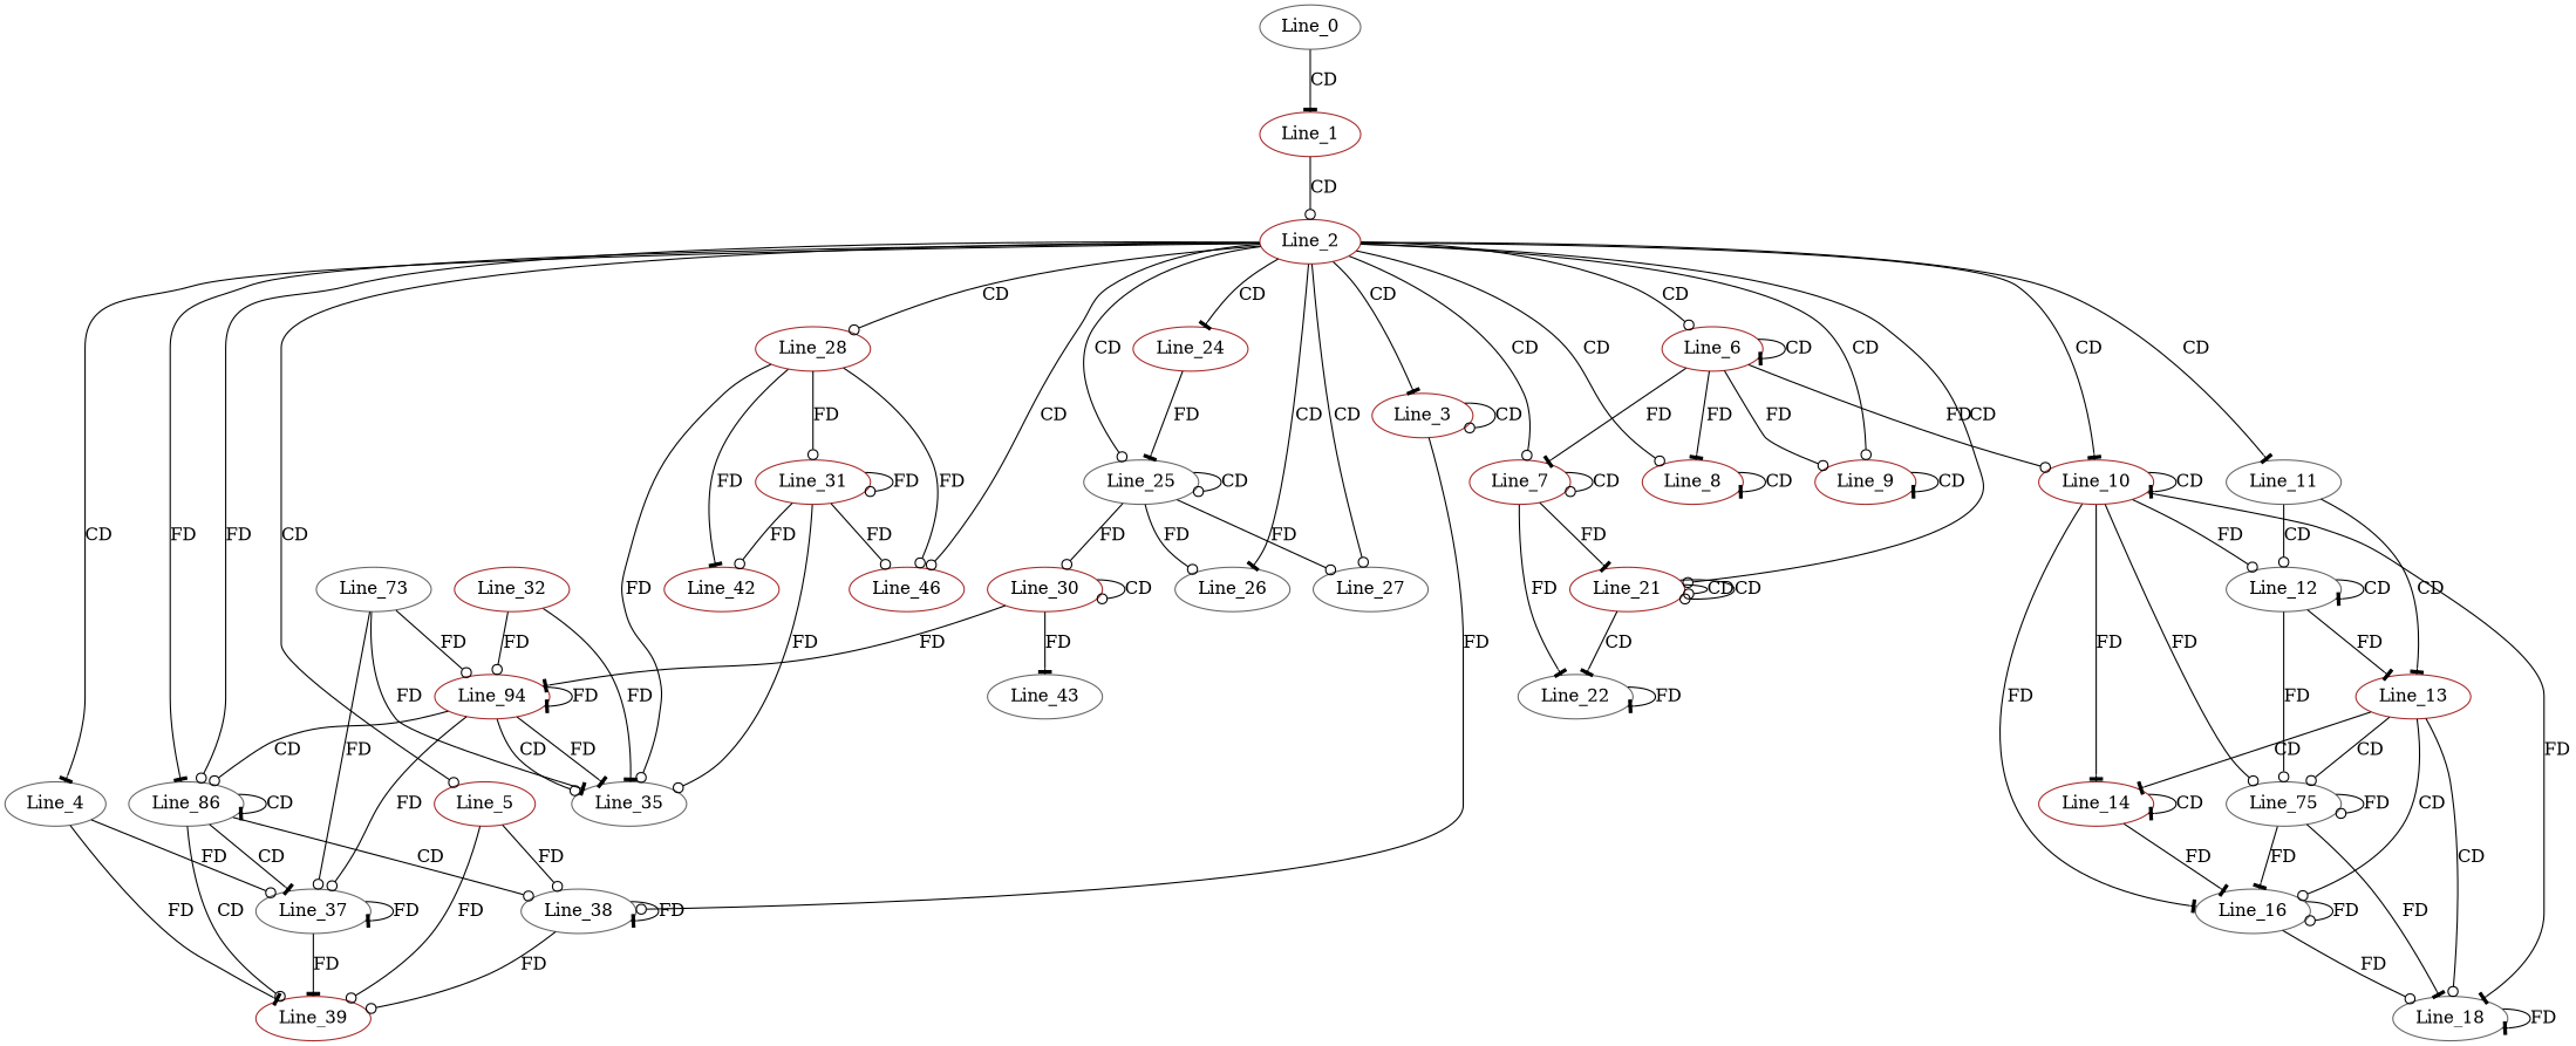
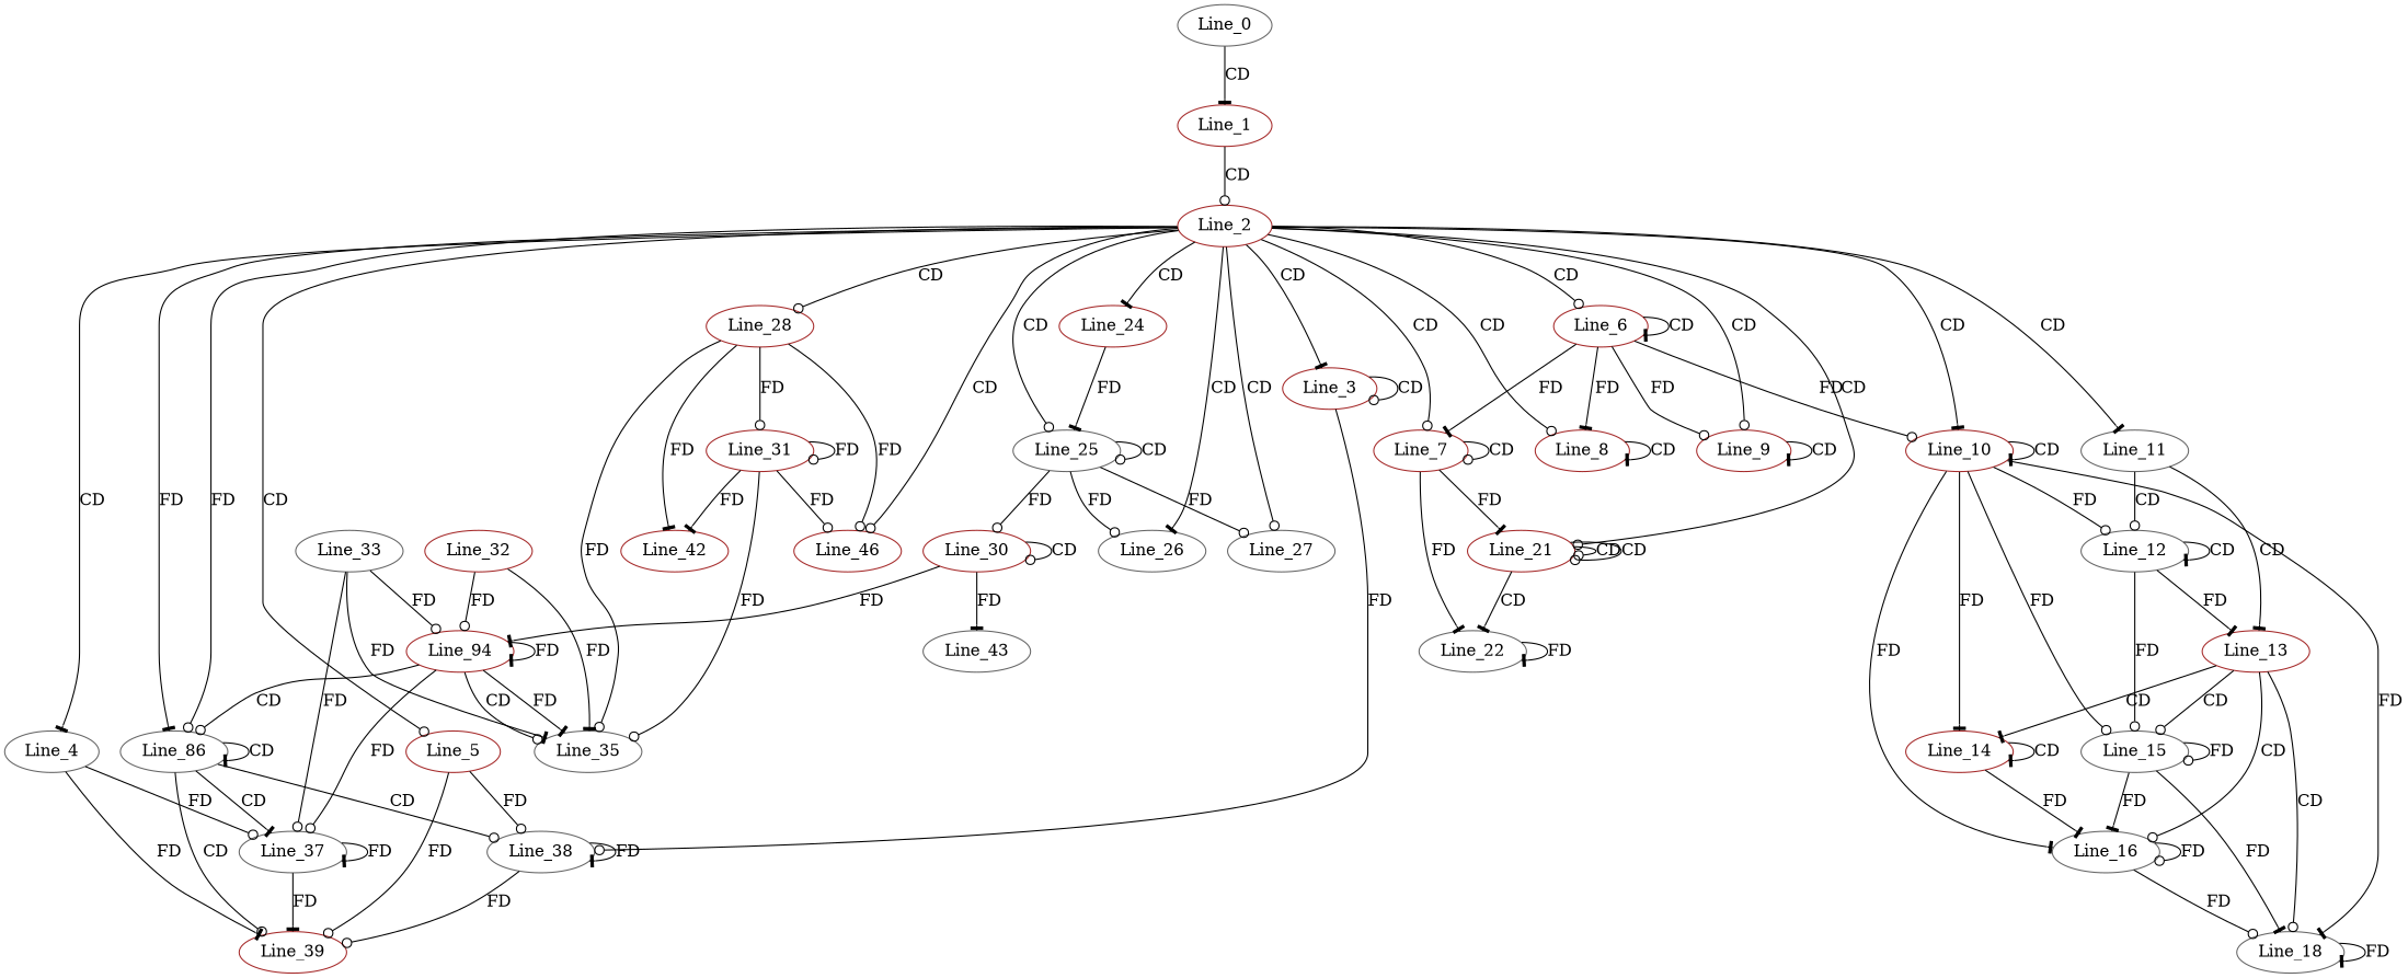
  digraph {
    node [color=brown]
    edge [arrowhead=odot]
    Line_0 [color=gray40]
    Line_1
    Line_2
    Line_3
    Line_4 [color=gray40]
    Line_5
    Line_6
    Line_7
    Line_8
    Line_9
    Line_10
    Line_11 [color=gray40]
    Line_21
    Line_24
    Line_25 [color=gray40]
    Line_26 [color=gray40]
    Line_27 [color=gray40]
    Line_28
    n19 [color=gray40 label=Line_86]
    Line_46
    Line_38 [color=gray40]
    Line_37 [color=gray40]
    Line_39
    Line_22 [color=gray40]
    Line_12 [color=gray40]
    Line_14
-   Line_15 [color=gray40 label=Line_75]
+   Line_15 [color=gray40]
    Line_16 [color=gray40]
    Line_18 [color=gray40]
    Line_13
    Line_30
    Line_31
    Line_35 [color=gray40]
    Line_42
    n35 [label=Line_94]
    Line_43 [color=gray40]
-   Line_33 [color=gray40 label=Line_73]
+   Line_33 [color=gray40]
    Line_32
    Line_0 -> Line_1 [arrowhead=tee label=CD]
    Line_1 -> Line_2 [label=CD]
    Line_2 -> Line_3 [arrowhead=tee label=CD]
    Line_2 -> Line_4 [arrowhead=tee label=CD]
    Line_2 -> Line_5 [label=CD]
    Line_2 -> Line_6 [label=CD]
    Line_2 -> Line_7 [label=CD]
    Line_2 -> Line_8 [label=CD]
    Line_2 -> Line_9 [label=CD]
    Line_2 -> Line_10 [arrowhead=tee label=CD]
    Line_2 -> Line_11 [arrowhead=tee label=CD]
    Line_2 -> Line_21 [label=CD]
    Line_2 -> Line_24 [arrowhead=tee label=CD]
    Line_2 -> Line_25 [label=CD]
    Line_2 -> Line_26 [arrowhead=tee label=CD]
    Line_2 -> Line_27 [label=CD]
    Line_2 -> Line_28 [label=CD]
    Line_2 -> n19 [label=FD]
    Line_2 -> n19 [arrowhead=tee label=FD]
    Line_2 -> Line_46 [label=CD]
    Line_3 -> Line_3 [label=CD]
    Line_3 -> Line_38 [label=FD]
    Line_4 -> Line_37 [label=FD]
    Line_4 -> Line_39 [arrowhead=tee label=FD]
    Line_5 -> Line_38 [label=FD]
    Line_5 -> Line_39 [label=FD]
    Line_6 -> Line_6 [arrowhead=tee label=CD]
    Line_6 -> Line_7 [arrowhead=tee label=FD]
    Line_6 -> Line_8 [arrowhead=tee label=FD]
    Line_6 -> Line_9 [label=FD]
    Line_6 -> Line_10 [label=FD]
    Line_7 -> Line_7 [label=CD]
    Line_7 -> Line_21 [arrowhead=tee label=FD]
    Line_7 -> Line_22 [arrowhead=tee label=FD]
    Line_8 -> Line_8 [arrowhead=tee label=CD]
    Line_9 -> Line_9 [arrowhead=tee label=CD]
    Line_10 -> Line_10 [arrowhead=tee label=CD]
    Line_10 -> Line_12 [label=FD]
    Line_10 -> Line_14 [arrowhead=tee label=FD]
    Line_10 -> Line_15 [label=FD]
    Line_10 -> Line_16 [arrowhead=tee label=FD]
    Line_10 -> Line_18 [arrowhead=tee label=FD]
    Line_11 -> Line_12 [label=CD]
    Line_11 -> Line_13 [arrowhead=tee label=CD]
    Line_21 -> Line_21 [label=CD]
    Line_21 -> Line_21 [label=CD]
    Line_21 -> Line_22 [arrowhead=tee label=CD]
    Line_24 -> Line_25 [arrowhead=tee label=FD]
    Line_25 -> Line_25 [label=CD]
    Line_25 -> Line_26 [label=FD]
    Line_25 -> Line_27 [label=FD]
    Line_25 -> Line_30 [label=FD]
    Line_28 -> Line_46 [label=FD]
    Line_28 -> Line_31 [label=FD]
    Line_28 -> Line_35 [label=FD]
    Line_28 -> Line_42 [arrowhead=tee label=FD]
    n19 -> n19 [arrowhead=tee label=CD]
    n19 -> Line_38 [label=CD]
    n19 -> Line_37 [arrowhead=tee label=CD]
    n19 -> Line_39 [label=CD]
    Line_38 -> Line_38 [arrowhead=tee label=FD]
    Line_38 -> Line_39 [label=FD]
    Line_37 -> Line_37 [arrowhead=tee label=FD]
    Line_37 -> Line_39 [arrowhead=tee label=FD]
    Line_22 -> Line_22 [arrowhead=tee label=FD]
    Line_12 -> Line_12 [arrowhead=tee label=CD]
    Line_12 -> Line_15 [label=FD]
    Line_12 -> Line_13 [arrowhead=tee label=FD]
    Line_14 -> Line_14 [arrowhead=tee label=CD]
    Line_14 -> Line_16 [arrowhead=tee label=FD]
    Line_15 -> Line_15 [label=FD]
    Line_15 -> Line_16 [arrowhead=tee label=FD]
    Line_15 -> Line_18 [arrowhead=tee label=FD]
    Line_16 -> Line_16 [label=FD]
    Line_16 -> Line_18 [label=FD]
    Line_18 -> Line_18 [arrowhead=tee label=FD]
    Line_13 -> Line_14 [arrowhead=tee label=CD]
    Line_13 -> Line_15 [label=CD]
    Line_13 -> Line_16 [label=CD]
    Line_13 -> Line_18 [label=CD]
    Line_30 -> Line_30 [label=CD]
    Line_30 -> n35 [arrowhead=tee label=FD]
    Line_30 -> Line_43 [arrowhead=tee label=FD]
    Line_31 -> Line_46 [label=FD]
    Line_31 -> Line_31 [label=FD]
    Line_31 -> Line_35 [label=FD]
-   Line_31 -> Line_42 [label=FD]
+   Line_31 -> Line_42 [arrowhead=tee label=FD]
    n35 -> n19 [label=CD]
    n35 -> Line_37 [label=FD]
    n35 -> Line_35 [label=CD]
    n35 -> Line_35 [arrowhead=tee label=FD]
    n35 -> n35 [arrowhead=tee label=FD]
    Line_33 -> Line_37 [label=FD]
    Line_33 -> Line_35 [arrowhead=tee label=FD]
    Line_33 -> n35 [label=FD]
    Line_32 -> Line_35 [arrowhead=tee label=FD]
    Line_32 -> n35 [label=FD]
  }
